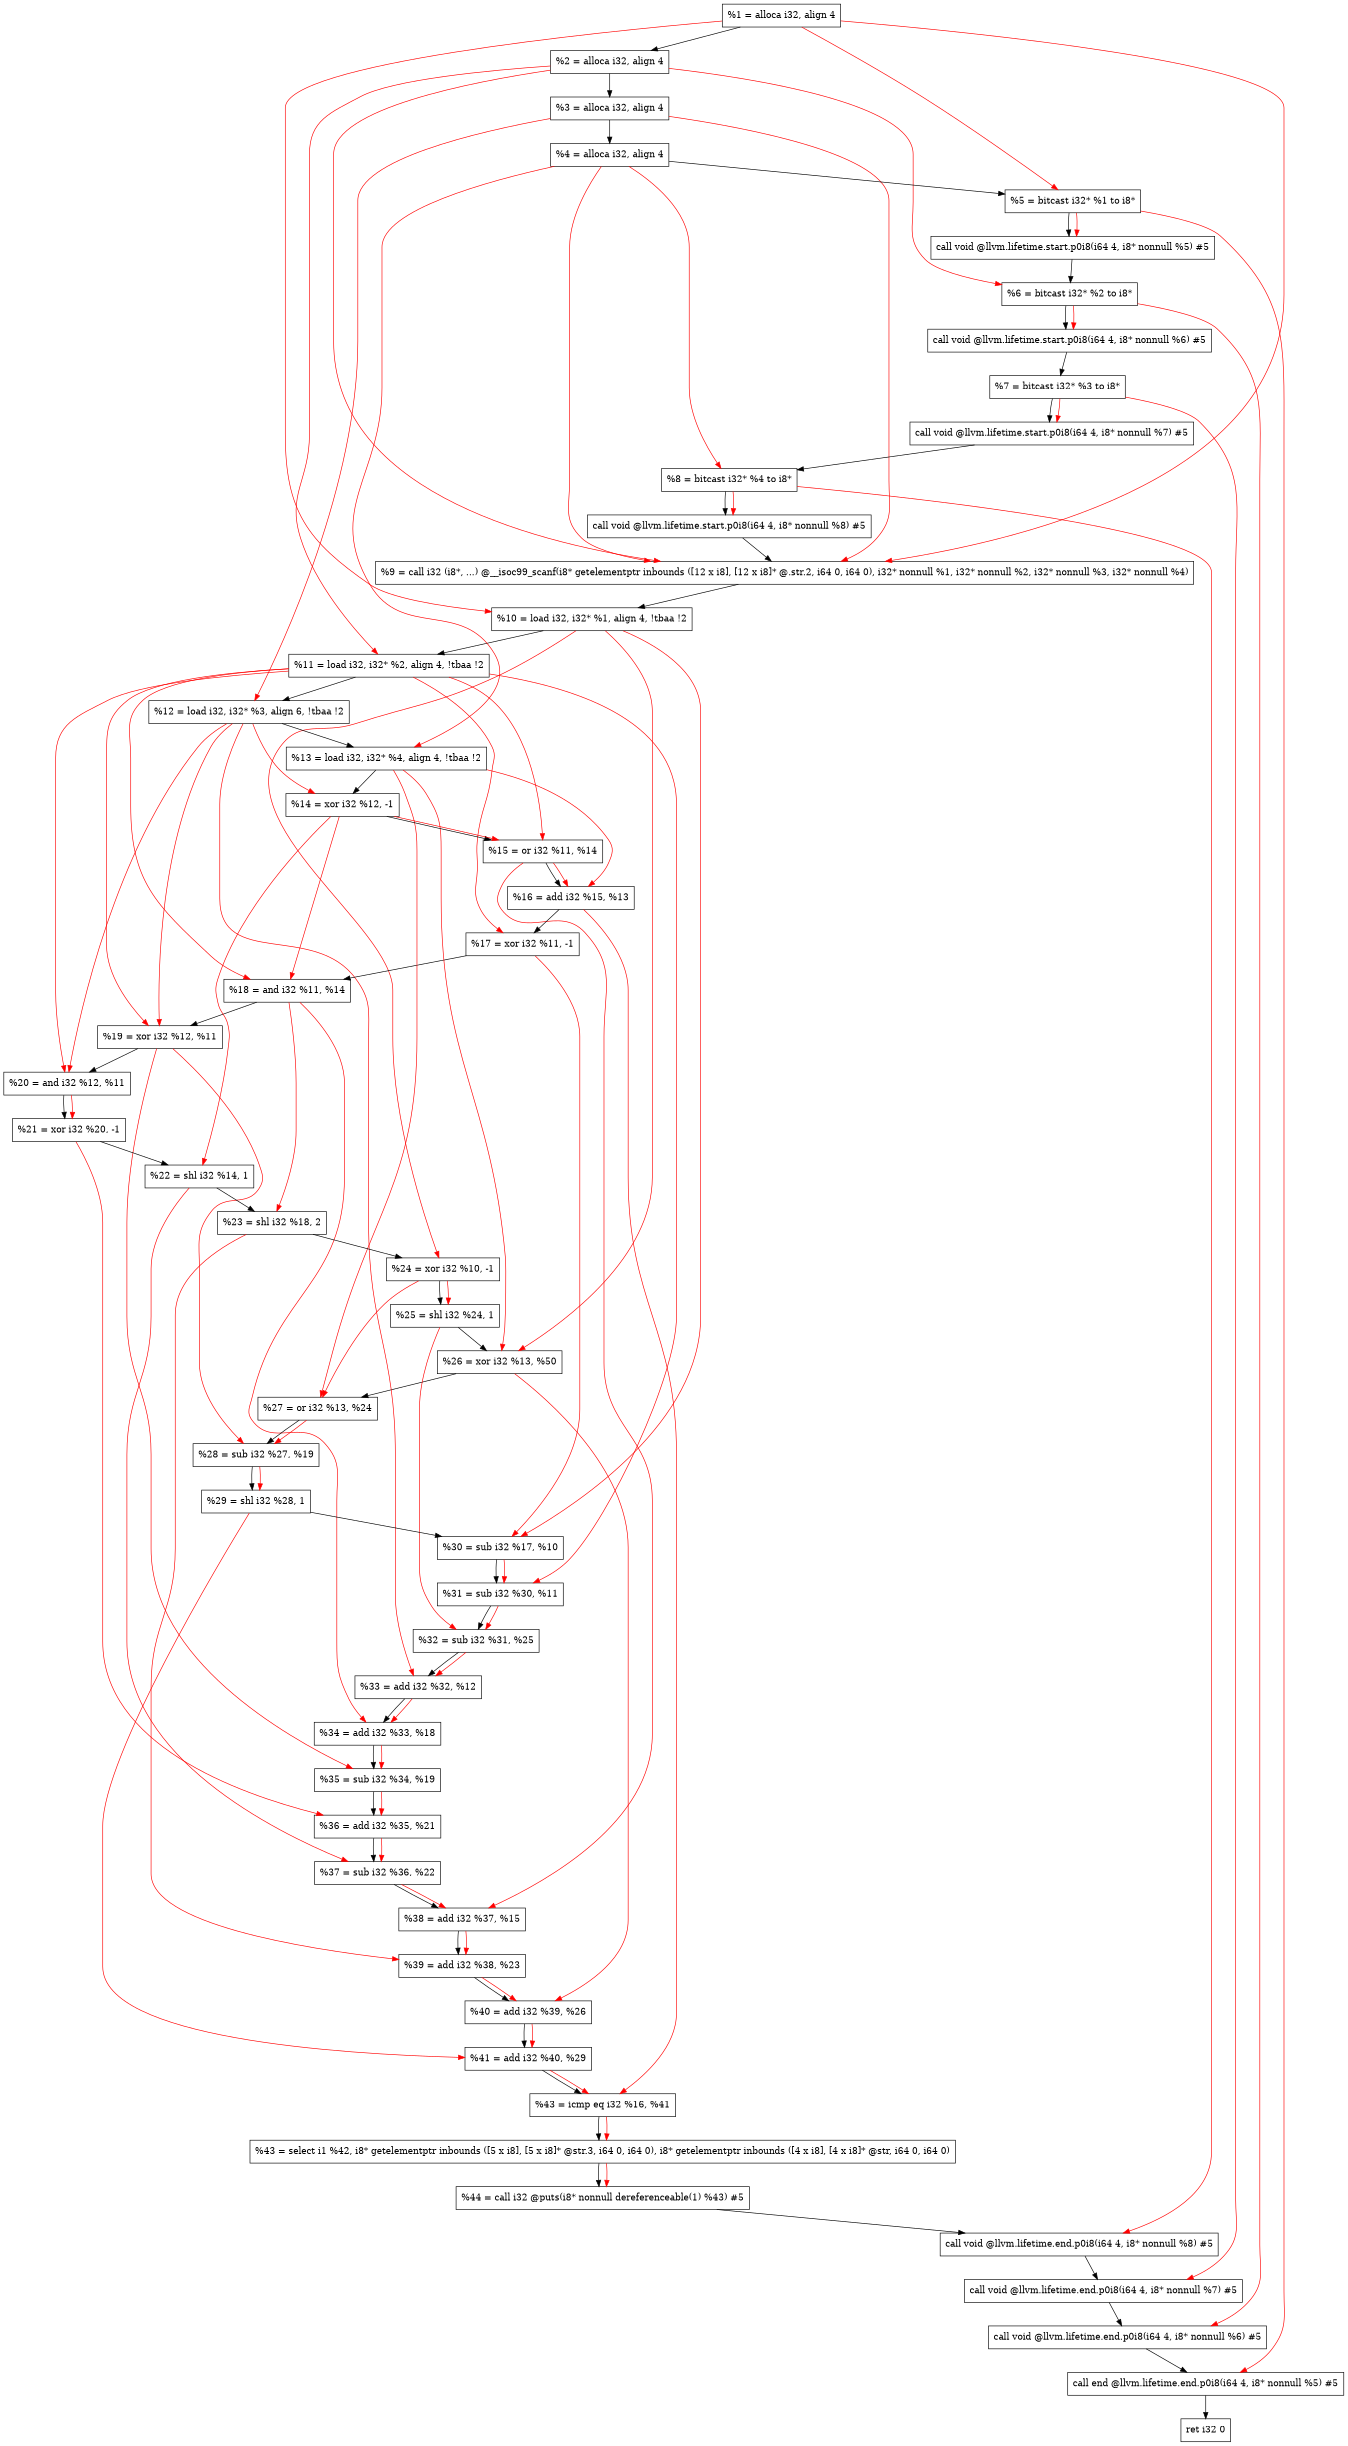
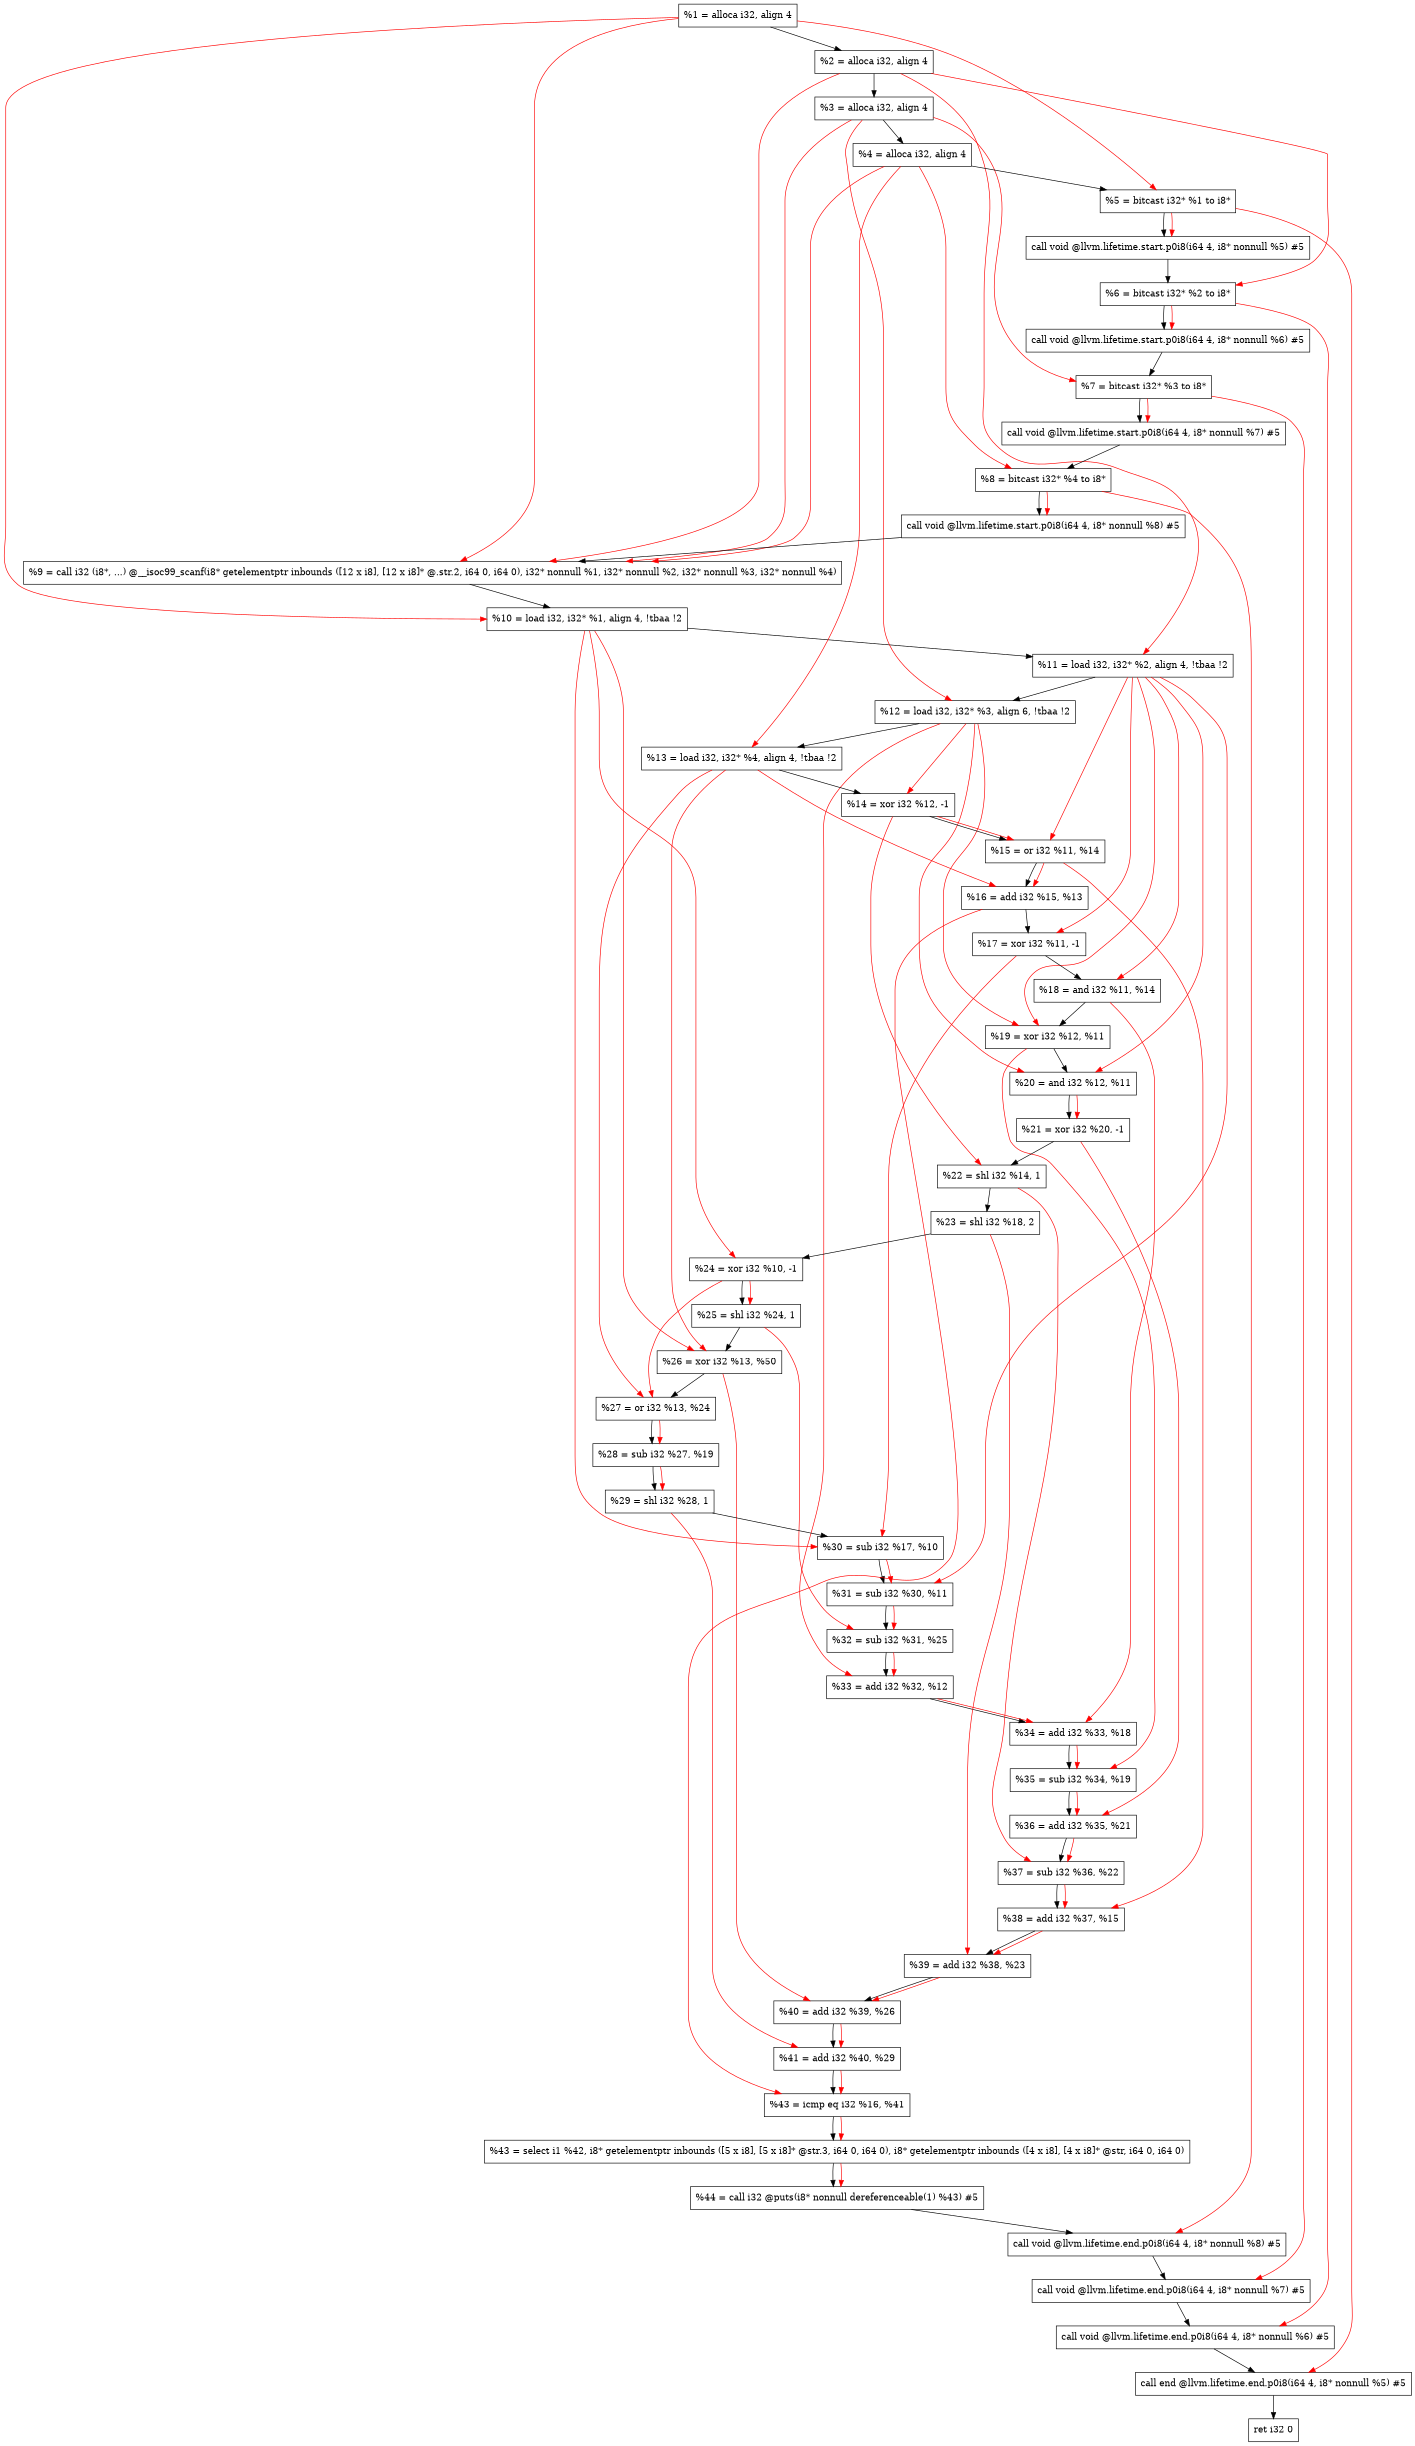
  digraph {
    node [shape=record]
    edge [color=red]
    n1 [label="  %1 = alloca i32, align 4"]
    n2 [label="  %2 = alloca i32, align 4"]
    n3 [label="  %5 = bitcast i32* %1 to i8*"]
    n4 [label="  %9 = call i32 (i8*, ...) @__isoc99_scanf(i8* getelementptr inbounds ([12 x i8], [12 x i8]* @.str.2, i64 0, i64 0), i32* nonnull %1, i32* nonnull %2, i32* nonnull %3, i32* nonnull %4)"]
    n5 [label="  %10 = load i32, i32* %1, align 4, !tbaa !2"]
    n6 [label="  %3 = alloca i32, align 4"]
    n7 [label="  %6 = bitcast i32* %2 to i8*"]
    n8 [label="  %11 = load i32, i32* %2, align 4, !tbaa !2"]
    n9 [label="  call void @llvm.lifetime.start.p0i8(i64 4, i8* nonnull %5) #5"]
    n10 [label="call end @llvm.lifetime.end.p0i8(i64 4, i8* nonnull %5) #5"]
    n11 [label="  %24 = xor i32 %10, -1"]
    n12 [label="%26 = xor i32 %13, %50"]
    n13 [label="  %30 = sub i32 %17, %10"]
    n14 [label="  %4 = alloca i32, align 4"]
    n15 [label="  %7 = bitcast i32* %3 to i8*"]
    n16 [label="%12 = load i32, i32* %3, align 6, !tbaa !2"]
    n17 [label="  call void @llvm.lifetime.start.p0i8(i64 4, i8* nonnull %6) #5"]
    n18 [label="  call void @llvm.lifetime.end.p0i8(i64 4, i8* nonnull %6) #5"]
    n19 [label="  %15 = or i32 %11, %14"]
    n20 [label="  %17 = xor i32 %11, -1"]
    n21 [label="  %18 = and i32 %11, %14"]
    n22 [label="  %19 = xor i32 %12, %11"]
    n23 [label="  %20 = and i32 %12, %11"]
    n24 [label="  %31 = sub i32 %30, %11"]
    n25 [label="  %8 = bitcast i32* %4 to i8*"]
    n26 [label="  %13 = load i32, i32* %4, align 4, !tbaa !2"]
    n27 [label="  call void @llvm.lifetime.start.p0i8(i64 4, i8* nonnull %7) #5"]
    n28 [label="  call void @llvm.lifetime.end.p0i8(i64 4, i8* nonnull %7) #5"]
    n29 [label="  %14 = xor i32 %12, -1"]
    n30 [label="  %33 = add i32 %32, %12"]
    n31 [label="  call void @llvm.lifetime.start.p0i8(i64 4, i8* nonnull %8) #5"]
    n32 [label="  call void @llvm.lifetime.end.p0i8(i64 4, i8* nonnull %8) #5"]
    n33 [label="  %16 = add i32 %15, %13"]
    n34 [label="  %27 = or i32 %13, %24"]
    n35 [label="  ret i32 0"]
    n36 [label="  %25 = shl i32 %24, 1"]
    n37 [label="  %40 = add i32 %39, %26"]
    n38 [label="  %38 = add i32 %37, %15"]
    n39 [label="  %23 = shl i32 %18, 2"]
    n40 [label="  %34 = add i32 %33, %18"]
    n41 [label="  %28 = sub i32 %27, %19"]
    n42 [label="  %35 = sub i32 %34, %19"]
    n43 [label="  %21 = xor i32 %20, -1"]
    n44 [label="  %32 = sub i32 %31, %25"]
    n45 [label="  %22 = shl i32 %14, 1"]
    n46 [label="%43 = icmp eq i32 %16, %41"]
    n47 [label="  %37 = sub i32 %36, %22"]
    n48 [label="  %39 = add i32 %38, %23"]
    n49 [label="  %43 = select i1 %42, i8* getelementptr inbounds ([5 x i8], [5 x i8]* @str.3, i64 0, i64 0), i8* getelementptr inbounds ([4 x i8], [4 x i8]* @str, i64 0, i64 0)"]
    n50 [label="  %29 = shl i32 %28, 1"]
    n51 [label="  %36 = add i32 %35, %21"]
    n52 [label="  %41 = add i32 %40, %29"]
    n53 [label="  %44 = call i32 @puts(i8* nonnull dereferenceable(1) %43) #5"]
    n1 -> n2 [color=""]
    n1 -> n3
    n1 -> n4
    n1 -> n5
    n2 -> n4
    n2 -> n6 [color=""]
    n2 -> n7
    n2 -> n8
    n3 -> n9 [color=""]
    n3 -> n9
    n3 -> n10
    n4 -> n5 [color=""]
    n5 -> n8 [color=""]
    n5 -> n11
    n5 -> n12
    n5 -> n13
    n6 -> n4
    n6 -> n14 [color=""]
+   n6 -> n15
    n6 -> n16
    n7 -> n17 [color=""]
    n7 -> n17
    n7 -> n18
    n8 -> n16 [color=""]
    n8 -> n19
    n8 -> n20
    n8 -> n21
    n8 -> n22
    n8 -> n23
    n8 -> n24
    n9 -> n7 [color=""]
    n10 -> n35 [color=""]
    n11 -> n34
    n11 -> n36 [color=""]
    n11 -> n36
    n12 -> n34 [color=""]
    n12 -> n37
    n13 -> n24 [color=""]
    n13 -> n24
    n14 -> n3 [color=""]
    n14 -> n4
    n14 -> n25
    n14 -> n26
    n15 -> n27 [color=""]
    n15 -> n27
    n15 -> n28
    n16 -> n22
    n16 -> n23
    n16 -> n26 [color=""]
    n16 -> n29
    n16 -> n30
    n17 -> n15 [color=""]
    n18 -> n10 [color=""]
    n19 -> n33 [color=""]
    n19 -> n33
    n19 -> n38
    n20 -> n13
    n20 -> n21 [color=""]
    n21 -> n22 [color=""]
-   n21 -> n39
    n21 -> n40
    n22 -> n23 [color=""]
-   n22 -> n41
    n22 -> n42
    n23 -> n43 [color=""]
    n23 -> n43
    n24 -> n44 [color=""]
    n24 -> n44
    n25 -> n31 [color=""]
    n25 -> n31
    n25 -> n32
    n26 -> n12
    n26 -> n29 [color=""]
    n26 -> n33
    n26 -> n34
    n27 -> n25 [color=""]
    n28 -> n18 [color=""]
    n29 -> n19 [color=""]
    n29 -> n19
-   n29 -> n21
    n29 -> n45
    n30 -> n40 [color=""]
    n30 -> n40
    n31 -> n4 [color=""]
    n32 -> n28 [color=""]
    n33 -> n20 [color=""]
    n33 -> n46
    n34 -> n41 [color=""]
    n34 -> n41
    n36 -> n12 [color=""]
    n36 -> n44
    n37 -> n52 [color=""]
    n37 -> n52
    n38 -> n48 [color=""]
    n38 -> n48
    n39 -> n11 [color=""]
    n39 -> n48
    n40 -> n42 [color=""]
    n40 -> n42
    n41 -> n50 [color=""]
    n41 -> n50
    n42 -> n51 [color=""]
    n42 -> n51
    n43 -> n45 [color=""]
    n43 -> n51
    n44 -> n30 [color=""]
    n44 -> n30
    n45 -> n39 [color=""]
    n45 -> n47
    n46 -> n49 [color=""]
    n46 -> n49
    n47 -> n38 [color=""]
    n47 -> n38
    n48 -> n37 [color=""]
    n48 -> n37
    n49 -> n53 [color=""]
    n49 -> n53
    n50 -> n13 [color=""]
    n50 -> n52
    n51 -> n47 [color=""]
    n51 -> n47
    n52 -> n46 [color=""]
    n52 -> n46
    n53 -> n32 [color=""]
  }
